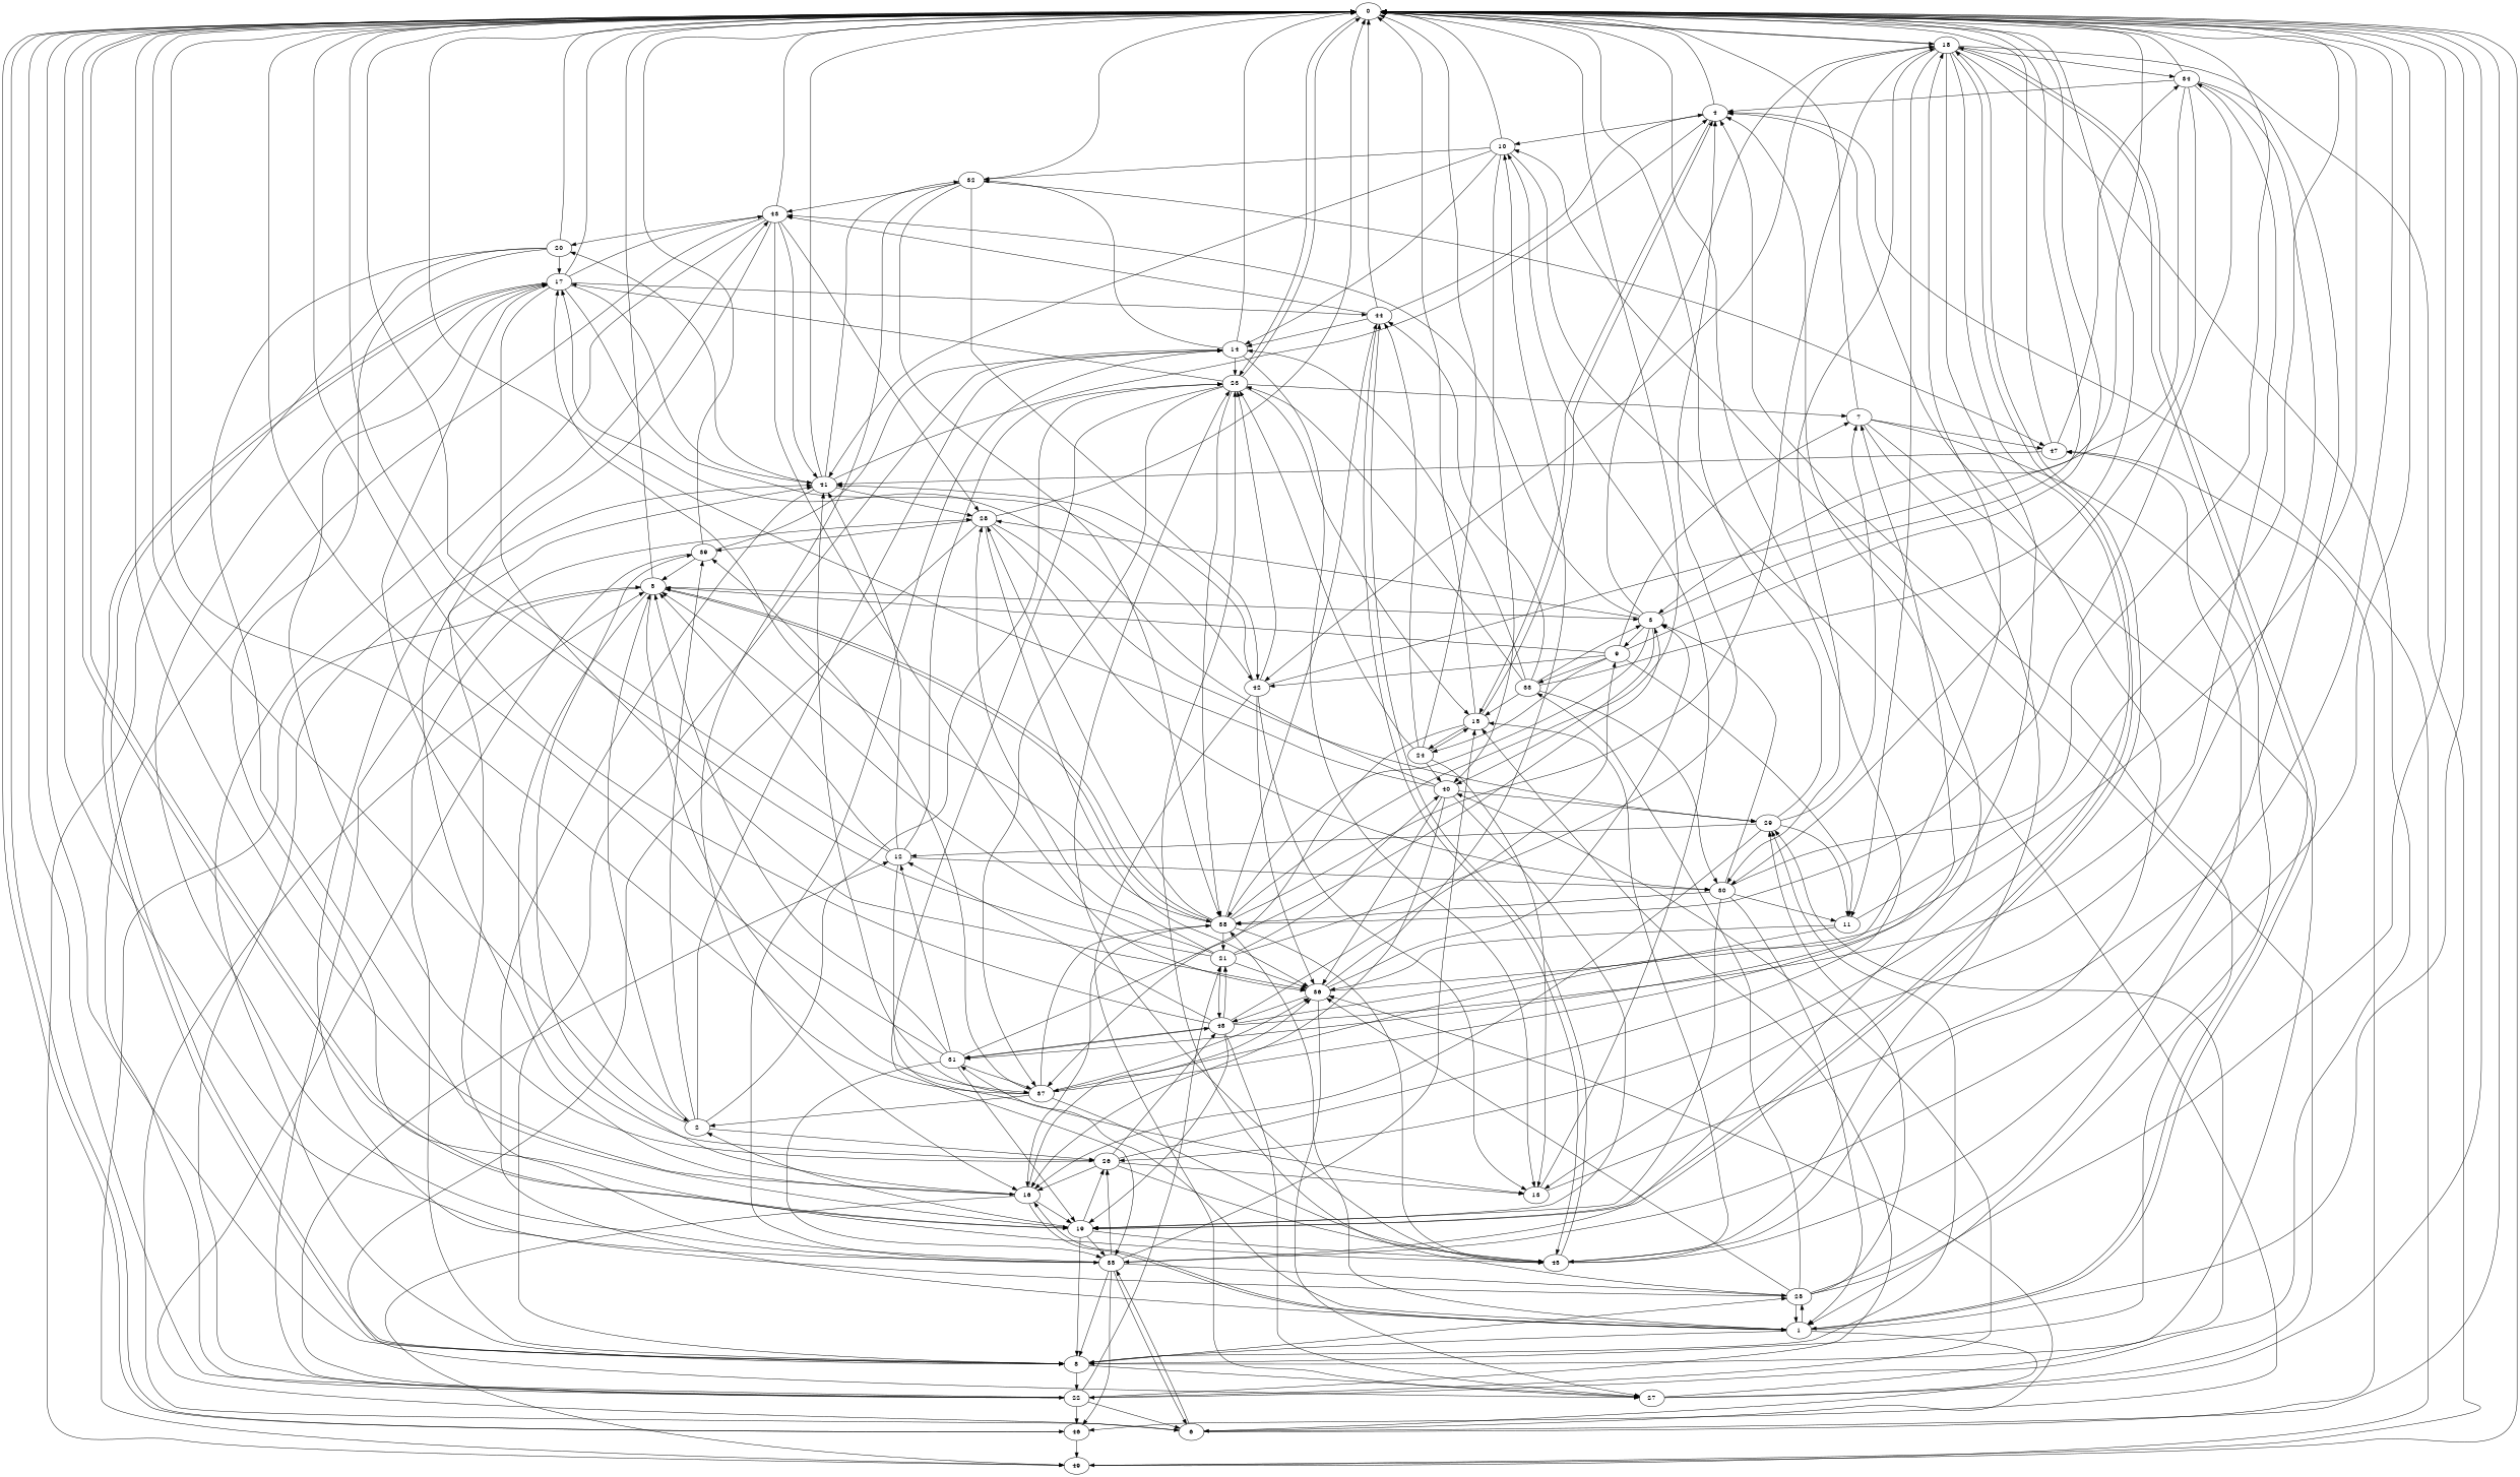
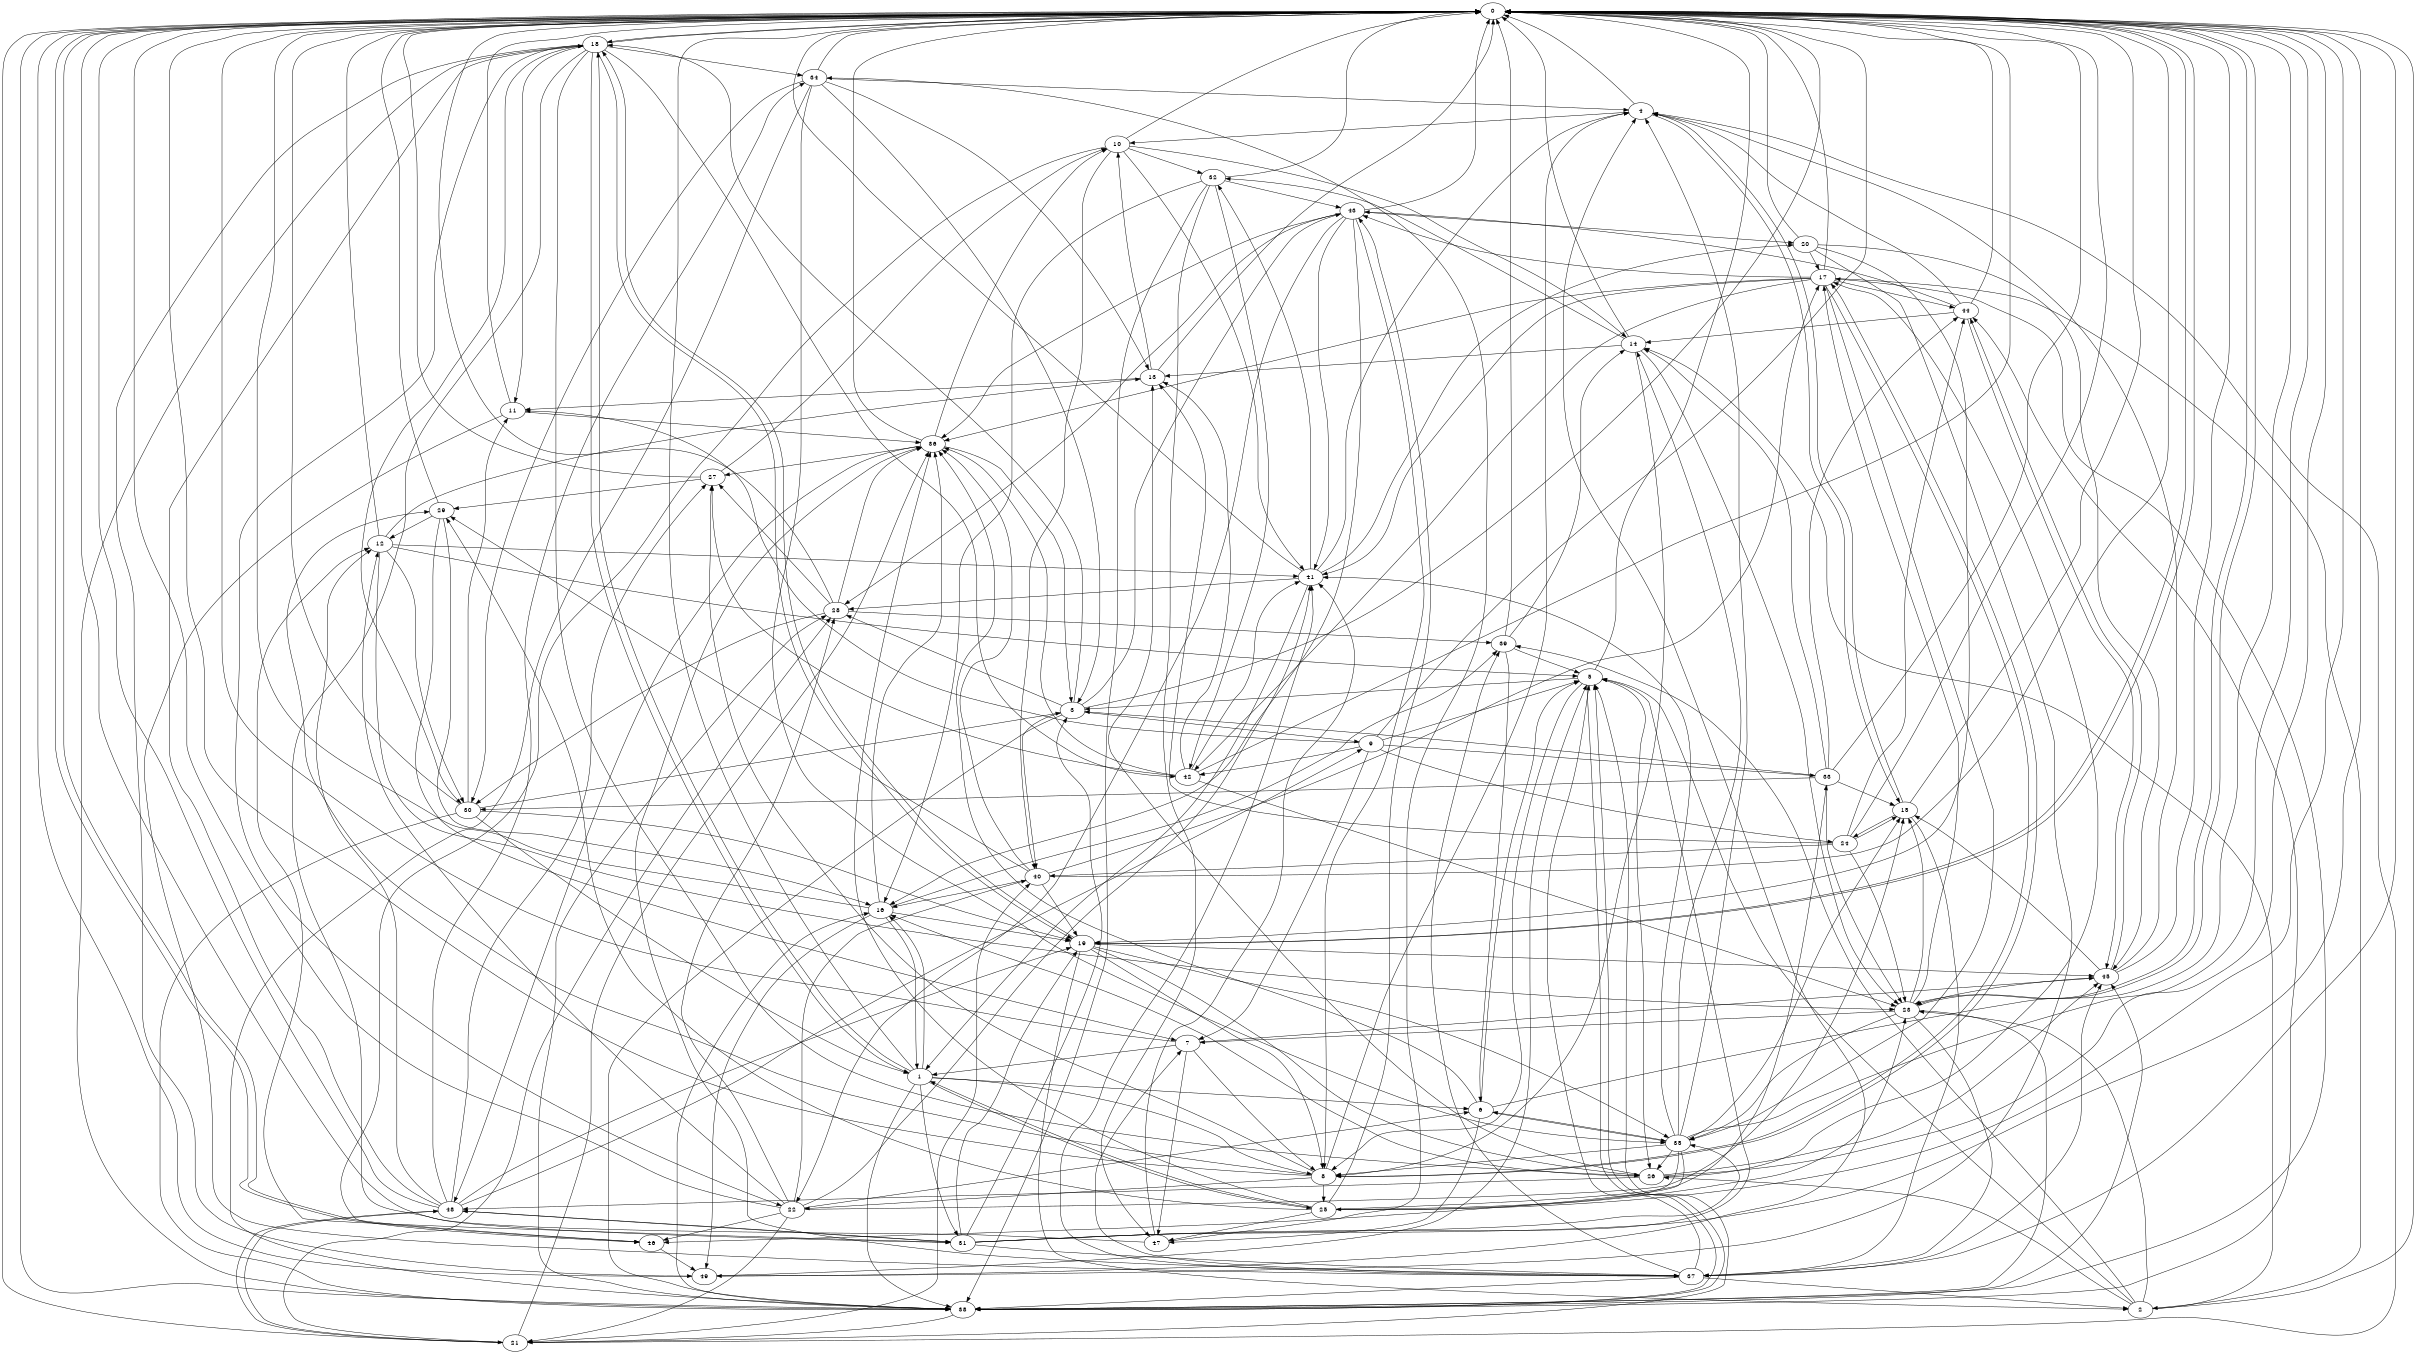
  strict digraph {
    node [component_delay=3]
    edge [wire_delay=1]
    0
    18
    19
    23
    46
    1
    31
    26
    30
    22
    11
    42
    49
    34
    8
    2
    35
    45
    38
    15
    37
    7
    17
    6
    16
    25
    5
    3
    12
    48
    13
    28
    21
    40
    41
    36
    27
    4
    29
    39
    14
    44
    24
    47
    43
    33
    10
    20
    9
    32
    0 -> 18
    0 -> 19
    0 -> 23
    0 -> 46
    18 -> 0
    18 -> 19
    18 -> 1
    18 -> 31
    18 -> 26
    18 -> 30
    18 -> 22
    18 -> 11
    18 -> 42
    18 -> 49
    18 -> 34
    19 -> 0
    19 -> 18
    19 -> 26
    19 -> 8
    19 -> 2
    19 -> 35
    19 -> 45
    23 -> 0
    23 -> 35
    23 -> 38
    23 -> 15
    23 -> 37
    23 -> 7
    23 -> 17
    46 -> 0
    46 -> 49
    1 -> 0
    1 -> 18
    1 -> 31
    1 -> 8
    1 -> 38
    1 -> 6
    1 -> 16
    1 -> 25
    31 -> 0
    31 -> 19
    31 -> 35
    31 -> 37
    31 -> 5
    31 -> 3
    31 -> 12
    31 -> 48
    26 -> 0
    26 -> 45
    26 -> 17
    26 -> 16
    26 -> 48
    26 -> 13
    30 -> 0
    30 -> 19
    30 -> 1
    30 -> 11
    30 -> 38
    30 -> 3
    22 -> 0
    22 -> 46
    22 -> 15
    22 -> 6
    22 -> 12
    22 -> 28
    22 -> 21
    22 -> 40
    22 -> 41
    11 -> 0
    11 -> 37
    11 -> 36
    42 -> 0
    42 -> 23
    42 -> 13
    42 -> 41
    42 -> 36
    42 -> 27
    49 -> 0
    49 -> 5
    49 -> 4
    34 -> 0
    34 -> 30
    34 -> 35
    34 -> 38
    34 -> 3
    34 -> 13
    34 -> 4
    8 -> 0
    8 -> 22
    8 -> 17
    8 -> 25
    8 -> 27
    8 -> 4
    8 -> 29
    2 -> 0
    2 -> 23
    2 -> 26
    2 -> 5
    2 -> 39
    2 -> 14
    35 -> 0
    35 -> 46
    35 -> 26
    35 -> 8
    35 -> 15
    35 -> 6
    35 -> 25
    35 -> 41
    35 -> 4
    35 -> 14
    45 -> 0
    45 -> 23
    45 -> 15
    45 -> 4
    45 -> 44
    38 -> 0
    38 -> 18
    38 -> 45
    38 -> 17
    38 -> 16
    38 -> 5
    38 -> 28
    38 -> 21
    38 -> 44
    15 -> 0
    15 -> 37
    15 -> 4
    15 -> 24
    37 -> 0
    37 -> 2
    37 -> 45
    37 -> 38
    37 -> 7
    37 -> 41
    37 -> 36
    37 -> 39
    7 -> 0
    7 -> 1
    7 -> 8
    7 -> 45
    7 -> 47
    17 -> 0
    17 -> 42
    17 -> 8
    17 -> 2
    17 -> 35
    17 -> 41
    17 -> 36
    17 -> 44
    17 -> 43
    6 -> 0
    6 -> 35
    6 -> 5
    6 -> 36
    6 -> 47
    16 -> 0
    16 -> 19
    16 -> 1
    16 -> 49
    16 -> 36
    16 -> 39
    25 -> 0
    25 -> 23
    25 -> 1
    25 -> 36
    25 -> 29
    25 -> 47
    25 -> 43
    25 -> 33
    5 -> 0
    5 -> 26
    5 -> 8
    5 -> 38
-   5 -> 37
+   37 -> 5
    5 -> 3
    3 -> 0
    3 -> 18
    3 -> 38
    3 -> 28
    3 -> 40
    3 -> 43
    3 -> 9
    12 -> 0
    12 -> 23
    12 -> 30
    12 -> 5
    12 -> 13
    12 -> 41
    48 -> 0
    48 -> 18
    48 -> 19
    48 -> 31
    48 -> 34
    48 -> 12
    48 -> 21
    48 -> 27
    48 -> 9
    13 -> 0
-   29 -> 11
+   13 -> 11
    13 -> 10
    28 -> 0
    28 -> 30
    28 -> 36
    28 -> 27
-   28 -> 29
    28 -> 39
    21 -> 0
    21 -> 5
    21 -> 48
    21 -> 28
    21 -> 40
    21 -> 36
    21 -> 4
    40 -> 0
    40 -> 19
    40 -> 17
    40 -> 16
    40 -> 36
    40 -> 29
    41 -> 0
    41 -> 1
    41 -> 28
    41 -> 4
    41 -> 20
    41 -> 32
    36 -> 0
    36 -> 3
    36 -> 48
    36 -> 27
    36 -> 10
    27 -> 0
    27 -> 29
    27 -> 10
    4 -> 0
    4 -> 15
    4 -> 10
    29 -> 0
    29 -> 7
    29 -> 16
    29 -> 12
    39 -> 0
    39 -> 6
    39 -> 5
    39 -> 14
    14 -> 0
    14 -> 23
    14 -> 8
    14 -> 13
    14 -> 32
    44 -> 0
    44 -> 45
    44 -> 4
    44 -> 14
    44 -> 43
    24 -> 0
    24 -> 23
    24 -> 15
    24 -> 13
    24 -> 40
    24 -> 44
    47 -> 0
    47 -> 34
    47 -> 41
    43 -> 0
    43 -> 22
    43 -> 8
    43 -> 16
    43 -> 28
    43 -> 41
    43 -> 36
    43 -> 20
    33 -> 0
    33 -> 23
    33 -> 30
    33 -> 15
    33 -> 3
    33 -> 14
    33 -> 44
    10 -> 0
    10 -> 46
    10 -> 40
    10 -> 41
    10 -> 14
    10 -> 32
    20 -> 0
    20 -> 19
    20 -> 49
    20 -> 45
    20 -> 17
    9 -> 0
    9 -> 11
    9 -> 42
    9 -> 7
    9 -> 5
    9 -> 24
    9 -> 33
    32 -> 0
    32 -> 42
    32 -> 38
    32 -> 16
    32 -> 47
    32 -> 43
  }
